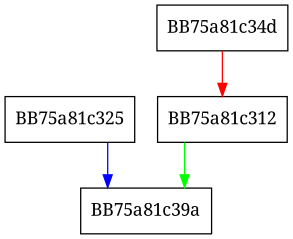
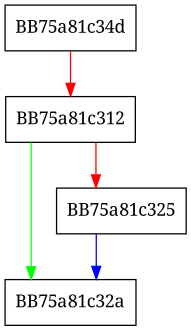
  digraph {
    fontname="Noto Serif"
    splines=ortho
    node [fontname="Noto Serif" shape=box]
    edge [color=red fontname="Noto Serif"]
    BB75a81c312
-   BB75a81c32a [label=BB75a81c39a]
+   BB75a81c32a
    BB75a81c325
    n4 [label=BB75a81c34d]
    BB75a81c312 -> BB75a81c32a [color=green]
+   BB75a81c312 -> BB75a81c325
    BB75a81c325 -> BB75a81c32a [color=blue]
    n4 -> BB75a81c312
  }
